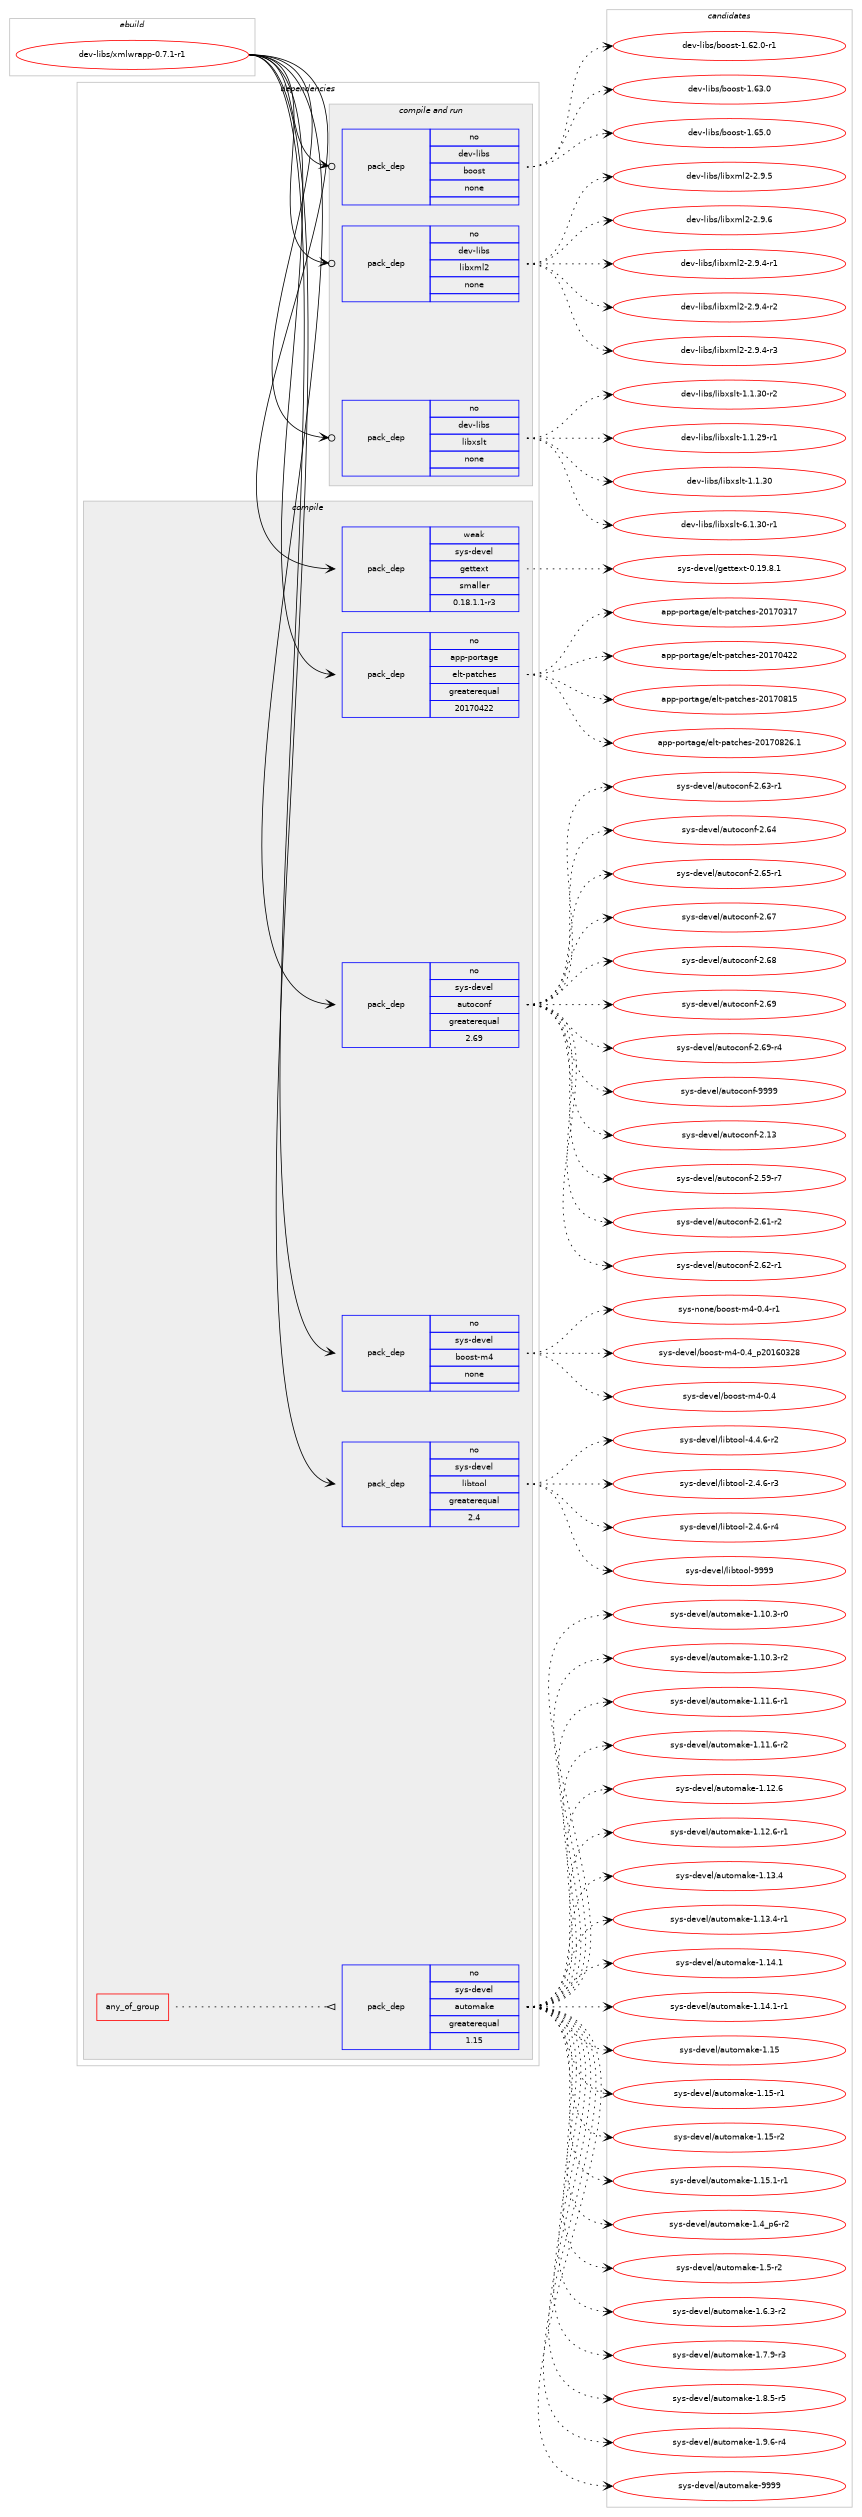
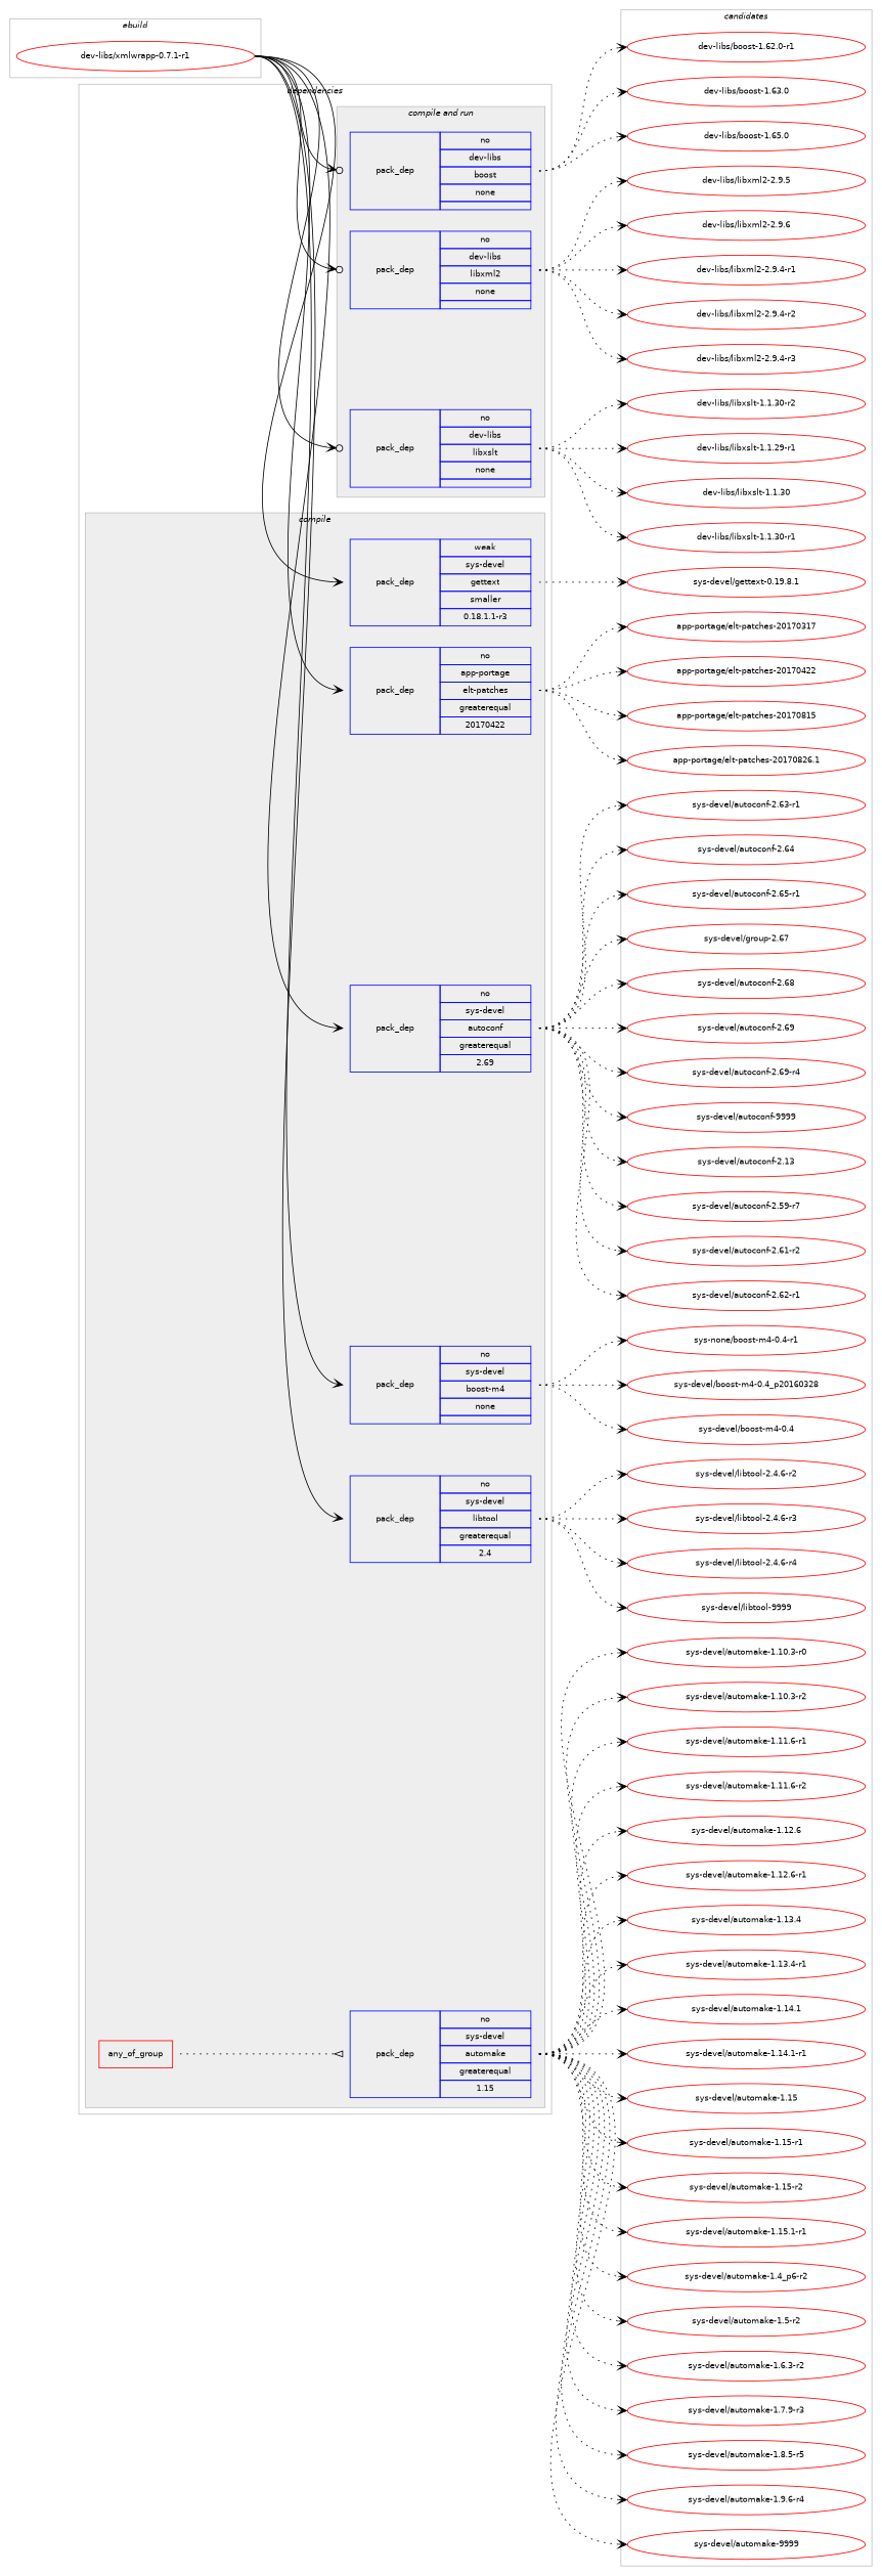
  digraph {
    compound=true
    concentrate=true
    fontname=Helvetica
    fontsize=10
    newrank=true
    rankdir=LR
    ranksep=1.5
    node [color=red fontname=Helvetica fontsize=10]
    edge [arrowhead=vee headport=w style=dotted tailport=e weight=100]
    n1 [label="dev-libs/xmlwrapp-0.7.1-r1" width=4]
    n2 [color=blue label=<<TABLE BORDER="0" CELLBORDER="1" CELLSPACING="0" CELLPADDING="4" WIDTH="220"><TR><TD ROWSPAN="6" CELLPADDING="30">pack_dep</TD></TR><TR><TD WIDTH="110">no</TD></TR><TR><TD>sys-devel</TD></TR><TR><TD>automake</TD></TR><TR><TD>greaterequal</TD></TR><TR><TD>1.15</TD></TR></TABLE>> shape=none]
    n3 [label=<<TABLE BORDER="0" CELLBORDER="1" CELLSPACING="0" CELLPADDING="4"><TR><TD CELLPADDING="10">any_of_group</TD></TR></TABLE>> shape=none]
    n4 [color=blue label=<<TABLE BORDER="0" CELLBORDER="1" CELLSPACING="0" CELLPADDING="4" WIDTH="220"><TR><TD ROWSPAN="6" CELLPADDING="30">pack_dep</TD></TR><TR><TD WIDTH="110">no</TD></TR><TR><TD>app-portage</TD></TR><TR><TD>elt-patches</TD></TR><TR><TD>greaterequal</TD></TR><TR><TD>20170422</TD></TR></TABLE>> shape=none]
    n5 [color=blue label=<<TABLE BORDER="0" CELLBORDER="1" CELLSPACING="0" CELLPADDING="4" WIDTH="220"><TR><TD ROWSPAN="6" CELLPADDING="30">pack_dep</TD></TR><TR><TD WIDTH="110">no</TD></TR><TR><TD>sys-devel</TD></TR><TR><TD>autoconf</TD></TR><TR><TD>greaterequal</TD></TR><TR><TD>2.69</TD></TR></TABLE>> shape=none]
    n6 [color=blue label=<<TABLE BORDER="0" CELLBORDER="1" CELLSPACING="0" CELLPADDING="4" WIDTH="220"><TR><TD ROWSPAN="6" CELLPADDING="30">pack_dep</TD></TR><TR><TD WIDTH="110">no</TD></TR><TR><TD>sys-devel</TD></TR><TR><TD>boost-m4</TD></TR><TR><TD>none</TD></TR><TR><TD></TD></TR></TABLE>> shape=none]
    n7 [color=blue label=<<TABLE BORDER="0" CELLBORDER="1" CELLSPACING="0" CELLPADDING="4" WIDTH="220"><TR><TD ROWSPAN="6" CELLPADDING="30">pack_dep</TD></TR><TR><TD WIDTH="110">no</TD></TR><TR><TD>sys-devel</TD></TR><TR><TD>libtool</TD></TR><TR><TD>greaterequal</TD></TR><TR><TD>2.4</TD></TR></TABLE>> shape=none]
    n8 [color=blue label=<<TABLE BORDER="0" CELLBORDER="1" CELLSPACING="0" CELLPADDING="4" WIDTH="220"><TR><TD ROWSPAN="6" CELLPADDING="30">pack_dep</TD></TR><TR><TD WIDTH="110">weak</TD></TR><TR><TD>sys-devel</TD></TR><TR><TD>gettext</TD></TR><TR><TD>smaller</TD></TR><TR><TD>0.18.1.1-r3</TD></TR></TABLE>> shape=none]
    n9 [color=blue label=<<TABLE BORDER="0" CELLBORDER="1" CELLSPACING="0" CELLPADDING="4" WIDTH="220"><TR><TD ROWSPAN="6" CELLPADDING="30">pack_dep</TD></TR><TR><TD WIDTH="110">no</TD></TR><TR><TD>dev-libs</TD></TR><TR><TD>boost</TD></TR><TR><TD>none</TD></TR><TR><TD></TD></TR></TABLE>> shape=none]
    n10 [color=blue label=<<TABLE BORDER="0" CELLBORDER="1" CELLSPACING="0" CELLPADDING="4" WIDTH="220"><TR><TD ROWSPAN="6" CELLPADDING="30">pack_dep</TD></TR><TR><TD WIDTH="110">no</TD></TR><TR><TD>dev-libs</TD></TR><TR><TD>libxml2</TD></TR><TR><TD>none</TD></TR><TR><TD></TD></TR></TABLE>> shape=none]
    n11 [color=blue label=<<TABLE BORDER="0" CELLBORDER="1" CELLSPACING="0" CELLPADDING="4" WIDTH="220"><TR><TD ROWSPAN="6" CELLPADDING="30">pack_dep</TD></TR><TR><TD WIDTH="110">no</TD></TR><TR><TD>dev-libs</TD></TR><TR><TD>libxslt</TD></TR><TR><TD>none</TD></TR><TR><TD></TD></TR></TABLE>> shape=none]
    n12 [label="sys-devel/automake-1.10.3-r0" width=4]
    n13 [label="sys-devel/automake-1.10.3-r2" width=4]
    n14 [label="sys-devel/automake-1.11.6-r1" width=4]
    n15 [label="sys-devel/automake-1.11.6-r2" width=4]
    n16 [label="sys-devel/automake-1.12.6" width=4]
    n17 [label="sys-devel/automake-1.12.6-r1" width=4]
    n18 [label="sys-devel/automake-1.13.4" width=4]
    n19 [label="sys-devel/automake-1.13.4-r1" width=4]
    n20 [label="sys-devel/automake-1.14.1" width=4]
    n21 [label="sys-devel/automake-1.14.1-r1" width=4]
    n22 [label="sys-devel/automake-1.15" width=4]
    n23 [label="sys-devel/automake-1.15-r1" width=4]
    n24 [label="sys-devel/automake-1.15-r2" width=4]
    n25 [label="sys-devel/automake-1.15.1-r1" width=4]
    n26 [label="sys-devel/automake-1.4_p6-r2" width=4]
    n27 [label="sys-devel/automake-1.5-r2" width=4]
    n28 [label="sys-devel/automake-1.6.3-r2" width=4]
    n29 [label="sys-devel/automake-1.7.9-r3" width=4]
    n30 [label="sys-devel/automake-1.8.5-r5" width=4]
    n31 [label="sys-devel/automake-1.9.6-r4" width=4]
    n32 [label="sys-devel/automake-9999" width=4]
    n33 [label="app-portage/elt-patches-20170317" width=4]
    n34 [label="app-portage/elt-patches-20170422" width=4]
    n35 [label="app-portage/elt-patches-20170815" width=4]
    n36 [label="app-portage/elt-patches-20170826.1" width=4]
    n37 [label="sys-devel/autoconf-2.13" width=4]
    n38 [label="sys-devel/autoconf-2.59-r7" width=4]
    n39 [label="sys-devel/autoconf-2.61-r2" width=4]
    n40 [label="sys-devel/autoconf-2.62-r1" width=4]
    n41 [label="sys-devel/autoconf-2.63-r1" width=4]
    n42 [label="sys-devel/autoconf-2.64" width=4]
    n43 [label="sys-devel/autoconf-2.65-r1" width=4]
-   n44 [label="sys-devel/autoconf-2.67" width=4]
+   n44 [label="sys-devel/group-2.67" width=4]
    n45 [label="sys-devel/autoconf-2.68" width=4]
    n46 [label="sys-devel/autoconf-2.69" width=4]
    n47 [label="sys-devel/autoconf-2.69-r4" width=4]
    n48 [label="sys-devel/autoconf-9999" width=4]
    n49 [label="sys-devel/boost-m4-0.4" width=4]
    n50 [label="sys-none/boost-m4-0.4-r1" width=4]
    n51 [label="sys-devel/boost-m4-0.4_p20160328" width=4]
-   n52 [label="sys-devel/libtool-4.4.6-r2" width=4]
+   n52 [label="sys-devel/libtool-2.4.6-r2" width=4]
    n53 [label="sys-devel/libtool-2.4.6-r3" width=4]
    n54 [label="sys-devel/libtool-2.4.6-r4" width=4]
    n55 [label="sys-devel/libtool-9999" width=4]
    n56 [label="sys-devel/gettext-0.19.8.1" width=4]
    n57 [label="dev-libs/boost-1.62.0-r1" width=4]
    n58 [label="dev-libs/boost-1.63.0" width=4]
    n59 [label="dev-libs/boost-1.65.0" width=4]
    n60 [label="dev-libs/libxml2-2.9.4-r1" width=4]
    n61 [label="dev-libs/libxml2-2.9.4-r2" width=4]
    n62 [label="dev-libs/libxml2-2.9.4-r3" width=4]
    n63 [label="dev-libs/libxml2-2.9.5" width=4]
    n64 [label="dev-libs/libxml2-2.9.6" width=4]
    n65 [label="dev-libs/libxslt-1.1.29-r1" width=4]
    n66 [label="dev-libs/libxslt-1.1.30" width=4]
-   n67 [label="dev-libs/libxslt-6.1.30-r1" width=4]
+   n67 [label="dev-libs/libxslt-1.1.30-r1" width=4]
    n68 [label="dev-libs/libxslt-1.1.30-r2" width=4]
    subgraph cluster_1 {
      color=gray
      label=<<i>ebuild</i>>
      rank=same
      n1
    }
    subgraph cluster_2 {
      color=gray
      label=<<i>dependencies</i>>
      subgraph cluster_3 {
        color=gray
        fillcolor="#eeeeee"
        label=<<i>compile</i>>
        style=filled
        subgraph sub_4 {
          color=gray
          fillcolor="#eeeeee"
          label=<<i>compile</i>>
          style=filled
          n3
          subgraph sub_5 {
            color=gray
            fillcolor="#eeeeee"
            label=<<i>compile</i>>
            style=filled
            n2
          }
        }
        subgraph sub_6 {
          color=gray
          fillcolor="#eeeeee"
          label=<<i>compile</i>>
          style=filled
          n4
        }
        subgraph sub_7 {
          color=gray
          fillcolor="#eeeeee"
          label=<<i>compile</i>>
          style=filled
          n5
        }
        subgraph sub_8 {
          color=gray
          fillcolor="#eeeeee"
          label=<<i>compile</i>>
          style=filled
          n6
        }
        subgraph sub_9 {
          color=gray
          fillcolor="#eeeeee"
          label=<<i>compile</i>>
          style=filled
          n7
        }
        subgraph sub_10 {
          color=gray
          fillcolor="#eeeeee"
          label=<<i>compile</i>>
          style=filled
          n8
        }
      }
      subgraph cluster_11 {
        color=gray
        fillcolor="#eeeeee"
        label=<<i>compile and run</i>>
        style=filled
        subgraph sub_12 {
          color=gray
          fillcolor="#eeeeee"
          label=<<i>compile and run</i>>
          style=filled
          n9
        }
        subgraph sub_13 {
          color=gray
          fillcolor="#eeeeee"
          label=<<i>compile and run</i>>
          style=filled
          n10
        }
        subgraph sub_14 {
          color=gray
          fillcolor="#eeeeee"
          label=<<i>compile and run</i>>
          style=filled
          n11
        }
      }
      subgraph cluster_15 {
        color=gray
        fillcolor="#eeeeee"
        label=<<i>run</i>>
        style=filled
      }
    }
    subgraph cluster_16 {
      color=gray
      label=<<i>candidates</i>>
      rank=same
      subgraph sub_17 {
        color=black
        label=<<i>candidates</i>>
        nodesep=1
        rank=same
        n12
        n13
        n14
        n15
        n16
        n17
        n18
        n19
        n20
        n21
        n22
        n23
        n24
        n25
        n26
        n27
        n28
        n29
        n30
        n31
        n32
      }
      subgraph sub_18 {
        color=black
        label=<<i>candidates</i>>
        nodesep=1
        rank=same
        n33
        n34
        n35
        n36
      }
      subgraph sub_19 {
        color=black
        label=<<i>candidates</i>>
        nodesep=1
        rank=same
        n37
        n38
        n39
        n40
        n41
        n42
        n43
        n44
        n45
        n46
        n47
        n48
      }
      subgraph sub_20 {
        color=black
        label=<<i>candidates</i>>
        nodesep=1
        rank=same
        n49
        n50
        n51
      }
      subgraph sub_21 {
        color=black
        label=<<i>candidates</i>>
        nodesep=1
        rank=same
        n52
        n53
        n54
        n55
      }
      subgraph sub_22 {
        color=black
        label=<<i>candidates</i>>
        nodesep=1
        rank=same
        n56
      }
      subgraph sub_23 {
        color=black
        label=<<i>candidates</i>>
        nodesep=1
        rank=same
        n57
        n58
        n59
      }
      subgraph sub_24 {
        color=black
        label=<<i>candidates</i>>
        nodesep=1
        rank=same
        n60
        n61
        n62
        n63
        n64
      }
      subgraph sub_25 {
        color=black
        label=<<i>candidates</i>>
        nodesep=1
        rank=same
        n65
        n66
        n67
        n68
      }
    }
    n1 -> n4 [style=solid weight=20]
    n1 -> n5 [style=solid weight=20]
    n1 -> n6 [style=solid weight=20]
    n1 -> n7 [style=solid weight=20]
    n1 -> n8 [style=solid weight=20]
    n1 -> n9 [arrowhead=odotvee style=solid weight=20]
    n1 -> n10 [arrowhead=odotvee style=solid weight=20]
    n1 -> n11 [arrowhead=odotvee style=solid weight=20]
    n2 -> n12
    n2 -> n13
    n2 -> n14
    n2 -> n15
    n2 -> n16
    n2 -> n17
    n2 -> n18
    n2 -> n19
    n2 -> n20
    n2 -> n21
    n2 -> n22
    n2 -> n23
    n2 -> n24
    n2 -> n25
    n2 -> n26
    n2 -> n27
    n2 -> n28
    n2 -> n29
    n2 -> n30
    n2 -> n31
    n2 -> n32
    n3 -> n2 [arrowhead=oinv weight=20]
    n4 -> n33
    n4 -> n34
    n4 -> n35
    n4 -> n36
    n5 -> n37
    n5 -> n38
    n5 -> n39
    n5 -> n40
    n5 -> n41
    n5 -> n42
    n5 -> n43
    n5 -> n44
    n5 -> n45
    n5 -> n46
    n5 -> n47
    n5 -> n48
    n6 -> n49
    n6 -> n50
    n6 -> n51
    n7 -> n52
    n7 -> n53
    n7 -> n54
    n7 -> n55
    n8 -> n56
    n9 -> n57
    n9 -> n58
    n9 -> n59
    n10 -> n60
    n10 -> n61
    n10 -> n62
    n10 -> n63
    n10 -> n64
    n11 -> n65
    n11 -> n66
    n11 -> n67
    n11 -> n68
  }
